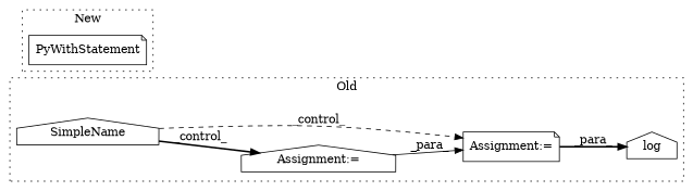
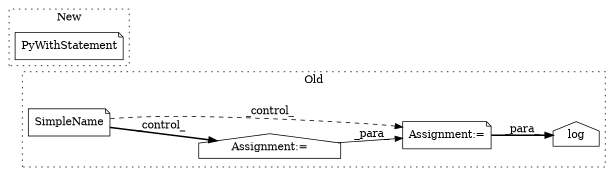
  digraph {
    rankdir=LR
    node [a=7 l=1 shape=house]
    edge [style=bold]
    n1 [a=32 l="4,1" label=log s="91973,92028"]
    n2 [label="Assignment:=" s=91560]
-   n3 [a=42 label=SimpleName l=""]
+   n3 [a=42 label=SimpleName shape=note l=""]
    n4 [label="Assignment:=" s=91788 shape=note]
    n5 [a=104 l="10,2" label=PyWithStatement s="90758,90807" shape=note]
    subgraph cluster_1 {
      label=Old
      style=dotted
      n1
      n2
      n3
      n4
    }
    subgraph cluster_2 {
      label=New
      style=dotted
      n5
    }
    n2 -> n4 [label=_para_ style=solid]
    n3 -> n2 [label=_control_]
    n3 -> n4 [label=_control_ style=dashed]
    n4 -> n1 [label=_para_]
  }
